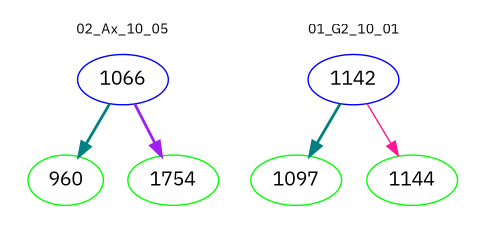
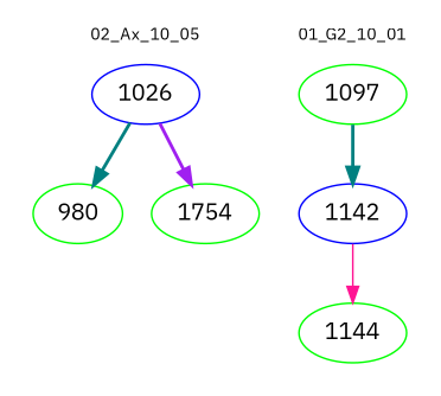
  digraph {
    fontname="IBM Plex Sans"
    node [color=green fontname="IBM Plex Sans"]
    edge [color=teal fontname="IBM Plex Sans" style=bold]
-   n1 [color=blue label=1066]
-   n2 [label=960]
+   n1 [color=blue label=1026]
+   n2 [label=980]
    n3 [label=1754]
    n4 [color=blue label=1142]
    n5 [label=1097]
    n6 [label=1144]
    subgraph cluster_1 {
      color=white
      fontsize=10
      label="02_Ax_10_05"
      n1
      n2
      n3
    }
    subgraph cluster_2 {
      color=white
      fontsize=10
      label="01_G2_10_01"
      n4
      n5
      n6
    }
    n1 -> n2
    n1 -> n3 [color=purple]
-   n4 -> n5
+   n5 -> n4
    n4 -> n6 [color=deeppink style=solid]
  }
